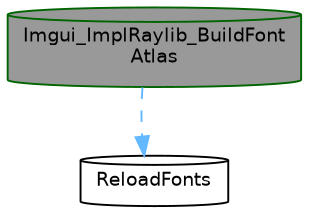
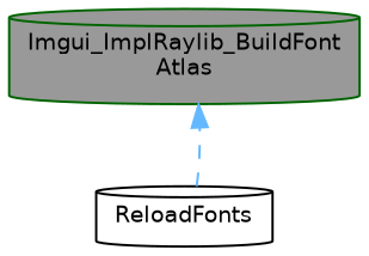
  digraph {
    rankdir=TB
    node [fontname=Helvetica fontsize=10 shape=cylinder style=filled]
    n1 [color=darkgreen fillcolor=grey60 fontcolor=black height=0.2 label="Imgui_ImplRaylib_BuildFont\lAtlas" width=0.4]
    n2 [color=black fillcolor=white height=0.2 label=ReloadFonts width=0.4]
-   n1 -> n2 [color=steelblue1 fontname=Helvetica fontsize=10 labelfontname=Helvetica labelfontsize=10 style=dashed]
+   n2 -> n1 [color=steelblue1 fontname=Helvetica fontsize=10 labelfontname=Helvetica labelfontsize=10 style=dashed]
  }
